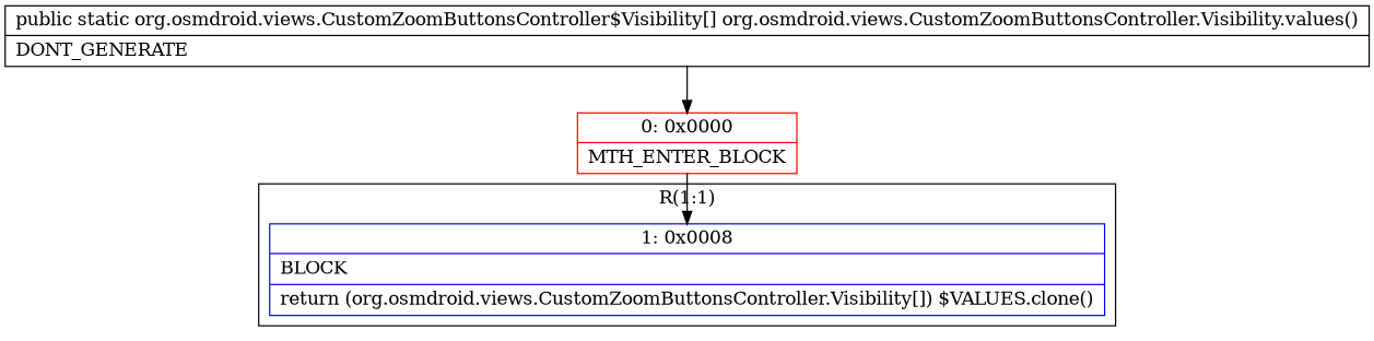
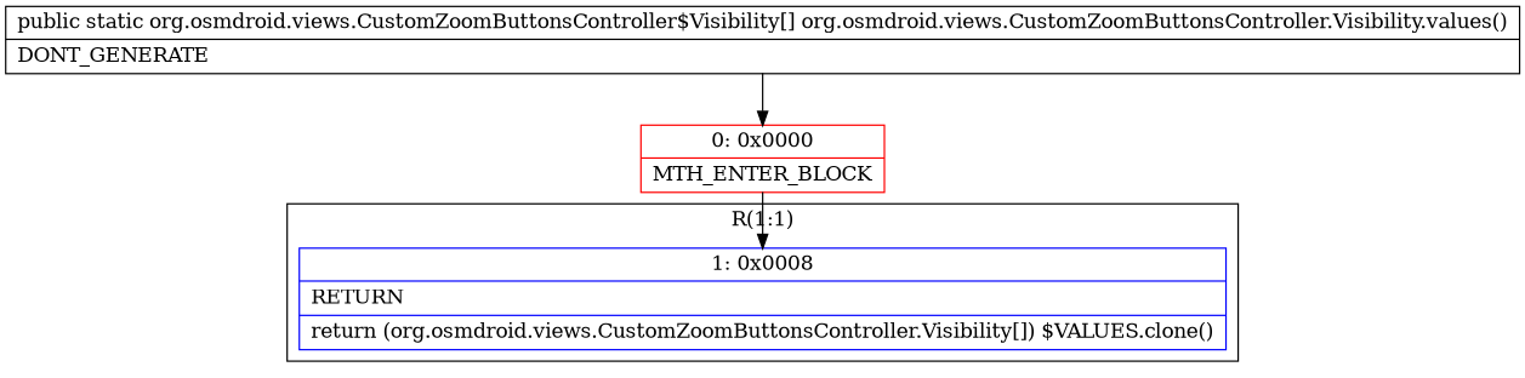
  digraph {
    node [shape=record]
-   n1 [color=blue label="{1\:\ 0x0008|BLOCK\l|return (org.osmdroid.views.CustomZoomButtonsController.Visibility[]) $VALUES.clone()\l}"]
+   n1 [color=blue label="{1\:\ 0x0008|RETURN\l|return (org.osmdroid.views.CustomZoomButtonsController.Visibility[]) $VALUES.clone()\l}"]
    n2 [color=red label="{0\:\ 0x0000|MTH_ENTER_BLOCK\l}"]
    n3 [label="{public static org.osmdroid.views.CustomZoomButtonsController$Visibility[] org.osmdroid.views.CustomZoomButtonsController.Visibility.values()  | DONT_GENERATE\l}"]
    subgraph cluster_1 {
      label="R(1:1)"
      n1
    }
    n2 -> n1
    n3 -> n2
  }
